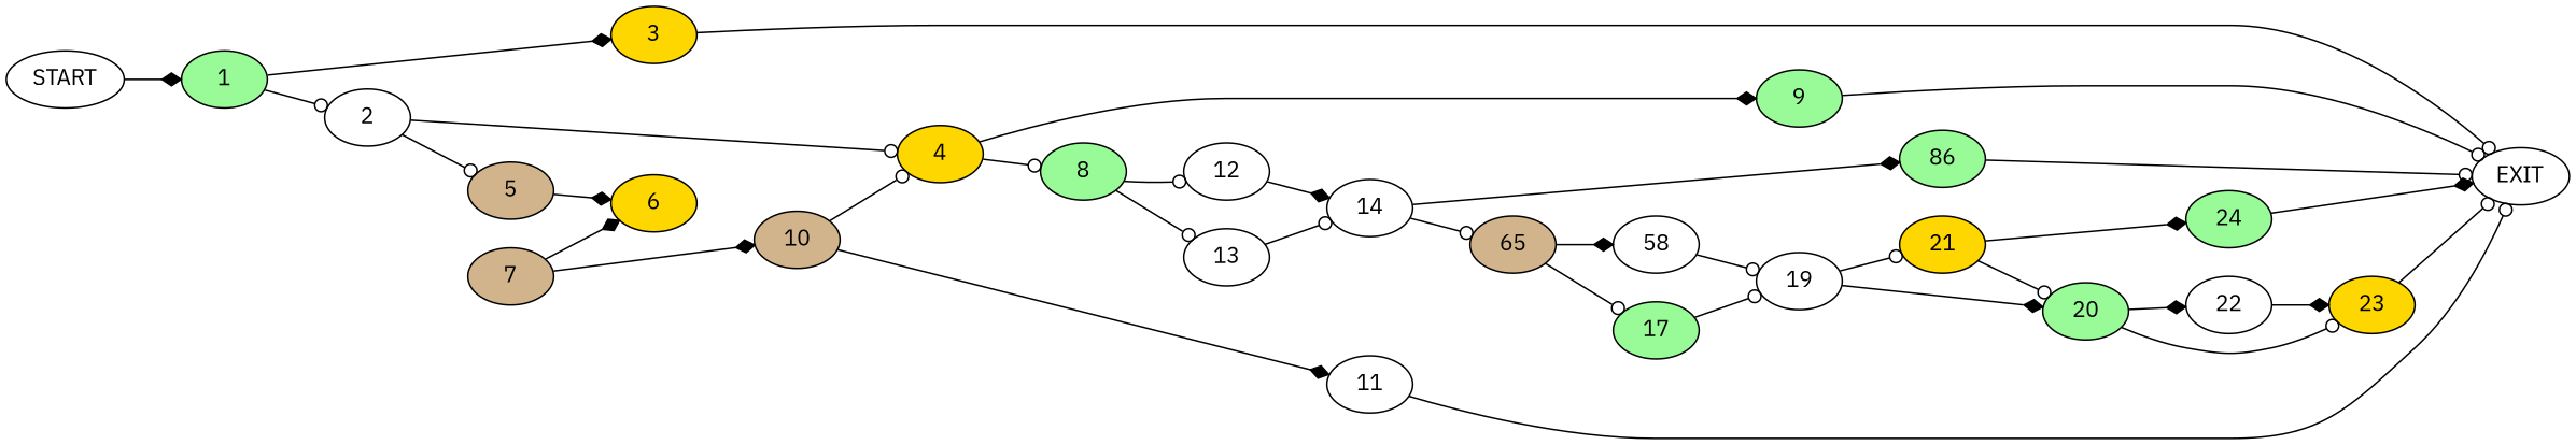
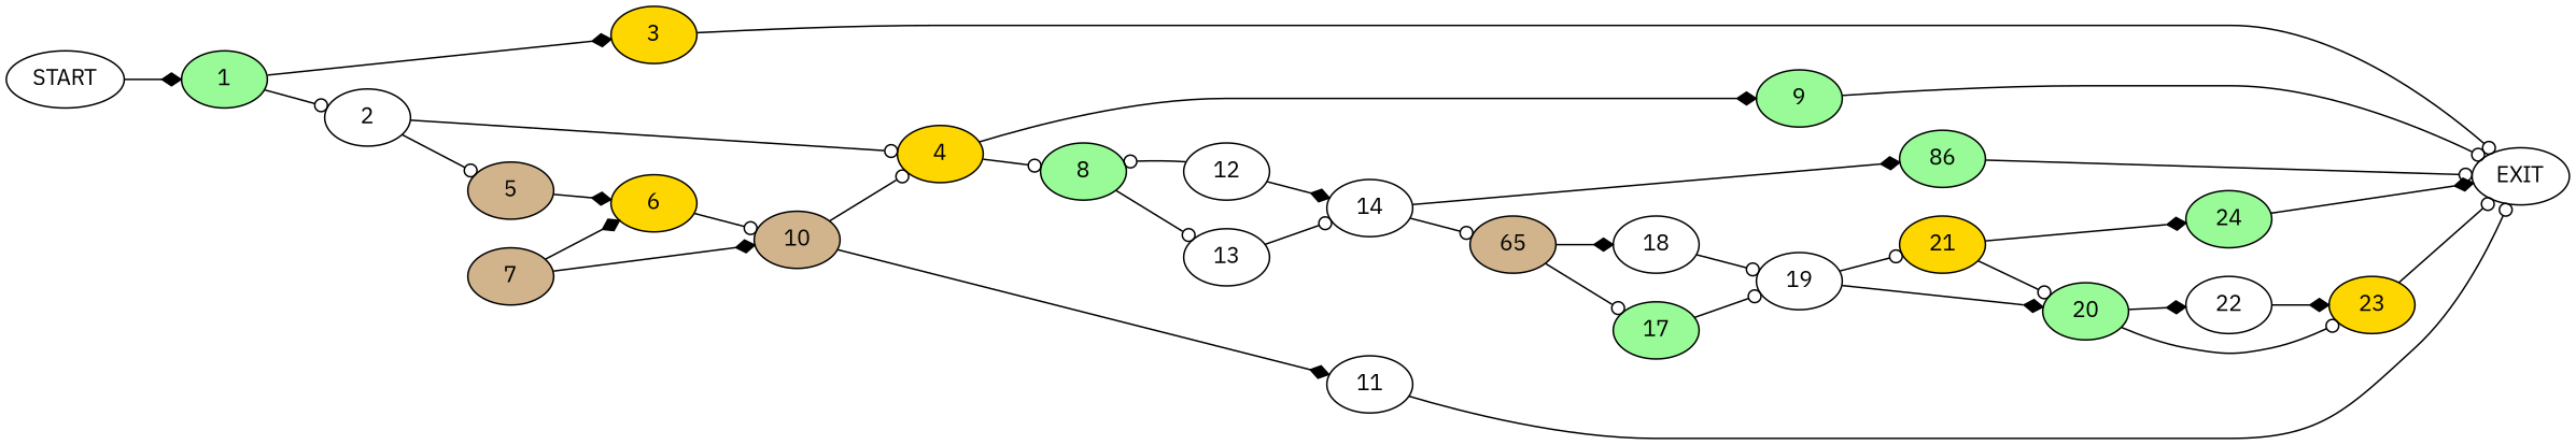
  digraph {
    fontname="IBM Plex Sans"
    rankdir=LR
    node [fillcolor=white fontname="IBM Plex Sans" style=filled]
    edge [arrowhead=odot fontname="IBM Plex Sans"]
    n1 [label=START]
    1 [fillcolor=palegreen]
    2
    3 [fillcolor=gold]
    n5 [label=EXIT]
    4 [fillcolor=gold]
    5 [fillcolor=tan]
    8 [fillcolor=palegreen]
    9 [fillcolor=palegreen]
    6 [fillcolor=gold]
    12
    13
    10 [fillcolor=tan]
    7 [fillcolor=tan]
    11
    14
    n17 [fillcolor=tan label=65]
    n18 [fillcolor=palegreen label=86]
    17 [fillcolor=palegreen]
-   18 [label=58]
+   18
    19
    20 [fillcolor=palegreen]
    21 [fillcolor=gold]
    22
    23 [fillcolor=gold]
    24 [fillcolor=palegreen]
    n1 -> 1 [arrowhead=diamond]
    1 -> 2
    1 -> 3 [arrowhead=diamond]
    2 -> 4
    2 -> 5
    3 -> n5
    4 -> 8
    4 -> 9 [arrowhead=diamond]
    5 -> 6 [arrowhead=diamond]
-   8 -> 12
+   12 -> 8
    8 -> 13
    9 -> n5
+   6 -> 10
    12 -> 14 [arrowhead=diamond]
    13 -> 14
    10 -> 4
    10 -> 11 [arrowhead=diamond]
    7 -> 6 [arrowhead=diamond]
    7 -> 10 [arrowhead=diamond]
    11 -> n5
    14 -> n17
    14 -> n18 [arrowhead=diamond]
    n17 -> 17
    n17 -> 18 [arrowhead=diamond]
    n18 -> n5
    17 -> 19
    18 -> 19
    19 -> 20 [arrowhead=diamond]
    19 -> 21
    20 -> 22 [arrowhead=diamond]
    20 -> 23
    21 -> 20
    21 -> 24 [arrowhead=diamond]
    22 -> 23 [arrowhead=diamond]
    23 -> n5
    24 -> n5 [arrowhead=diamond]
  }
